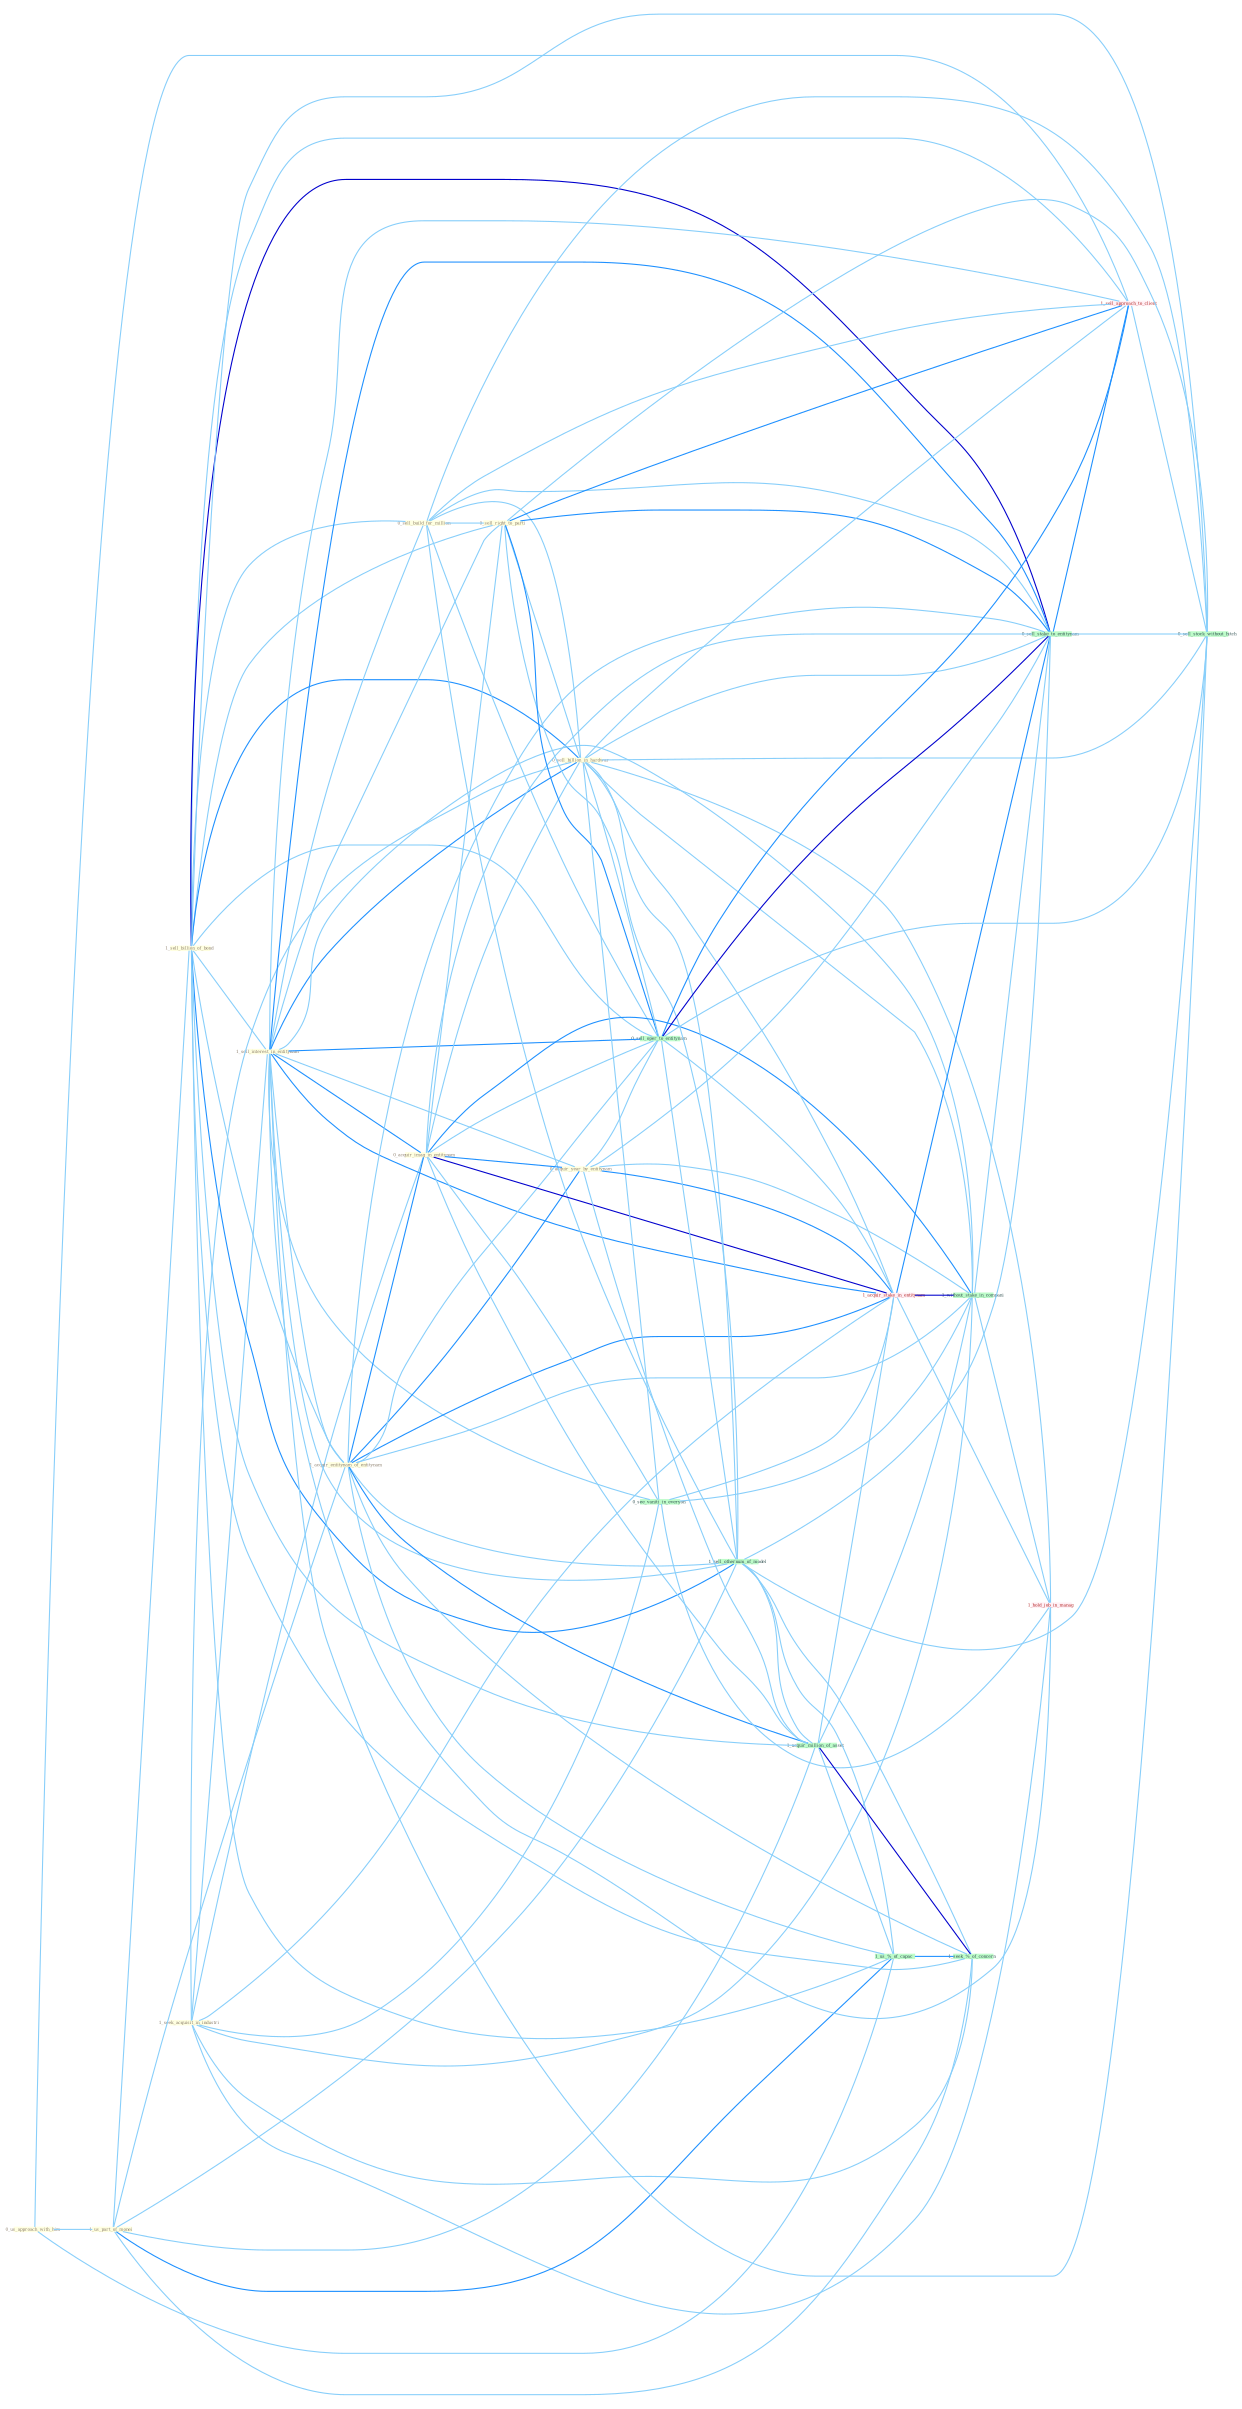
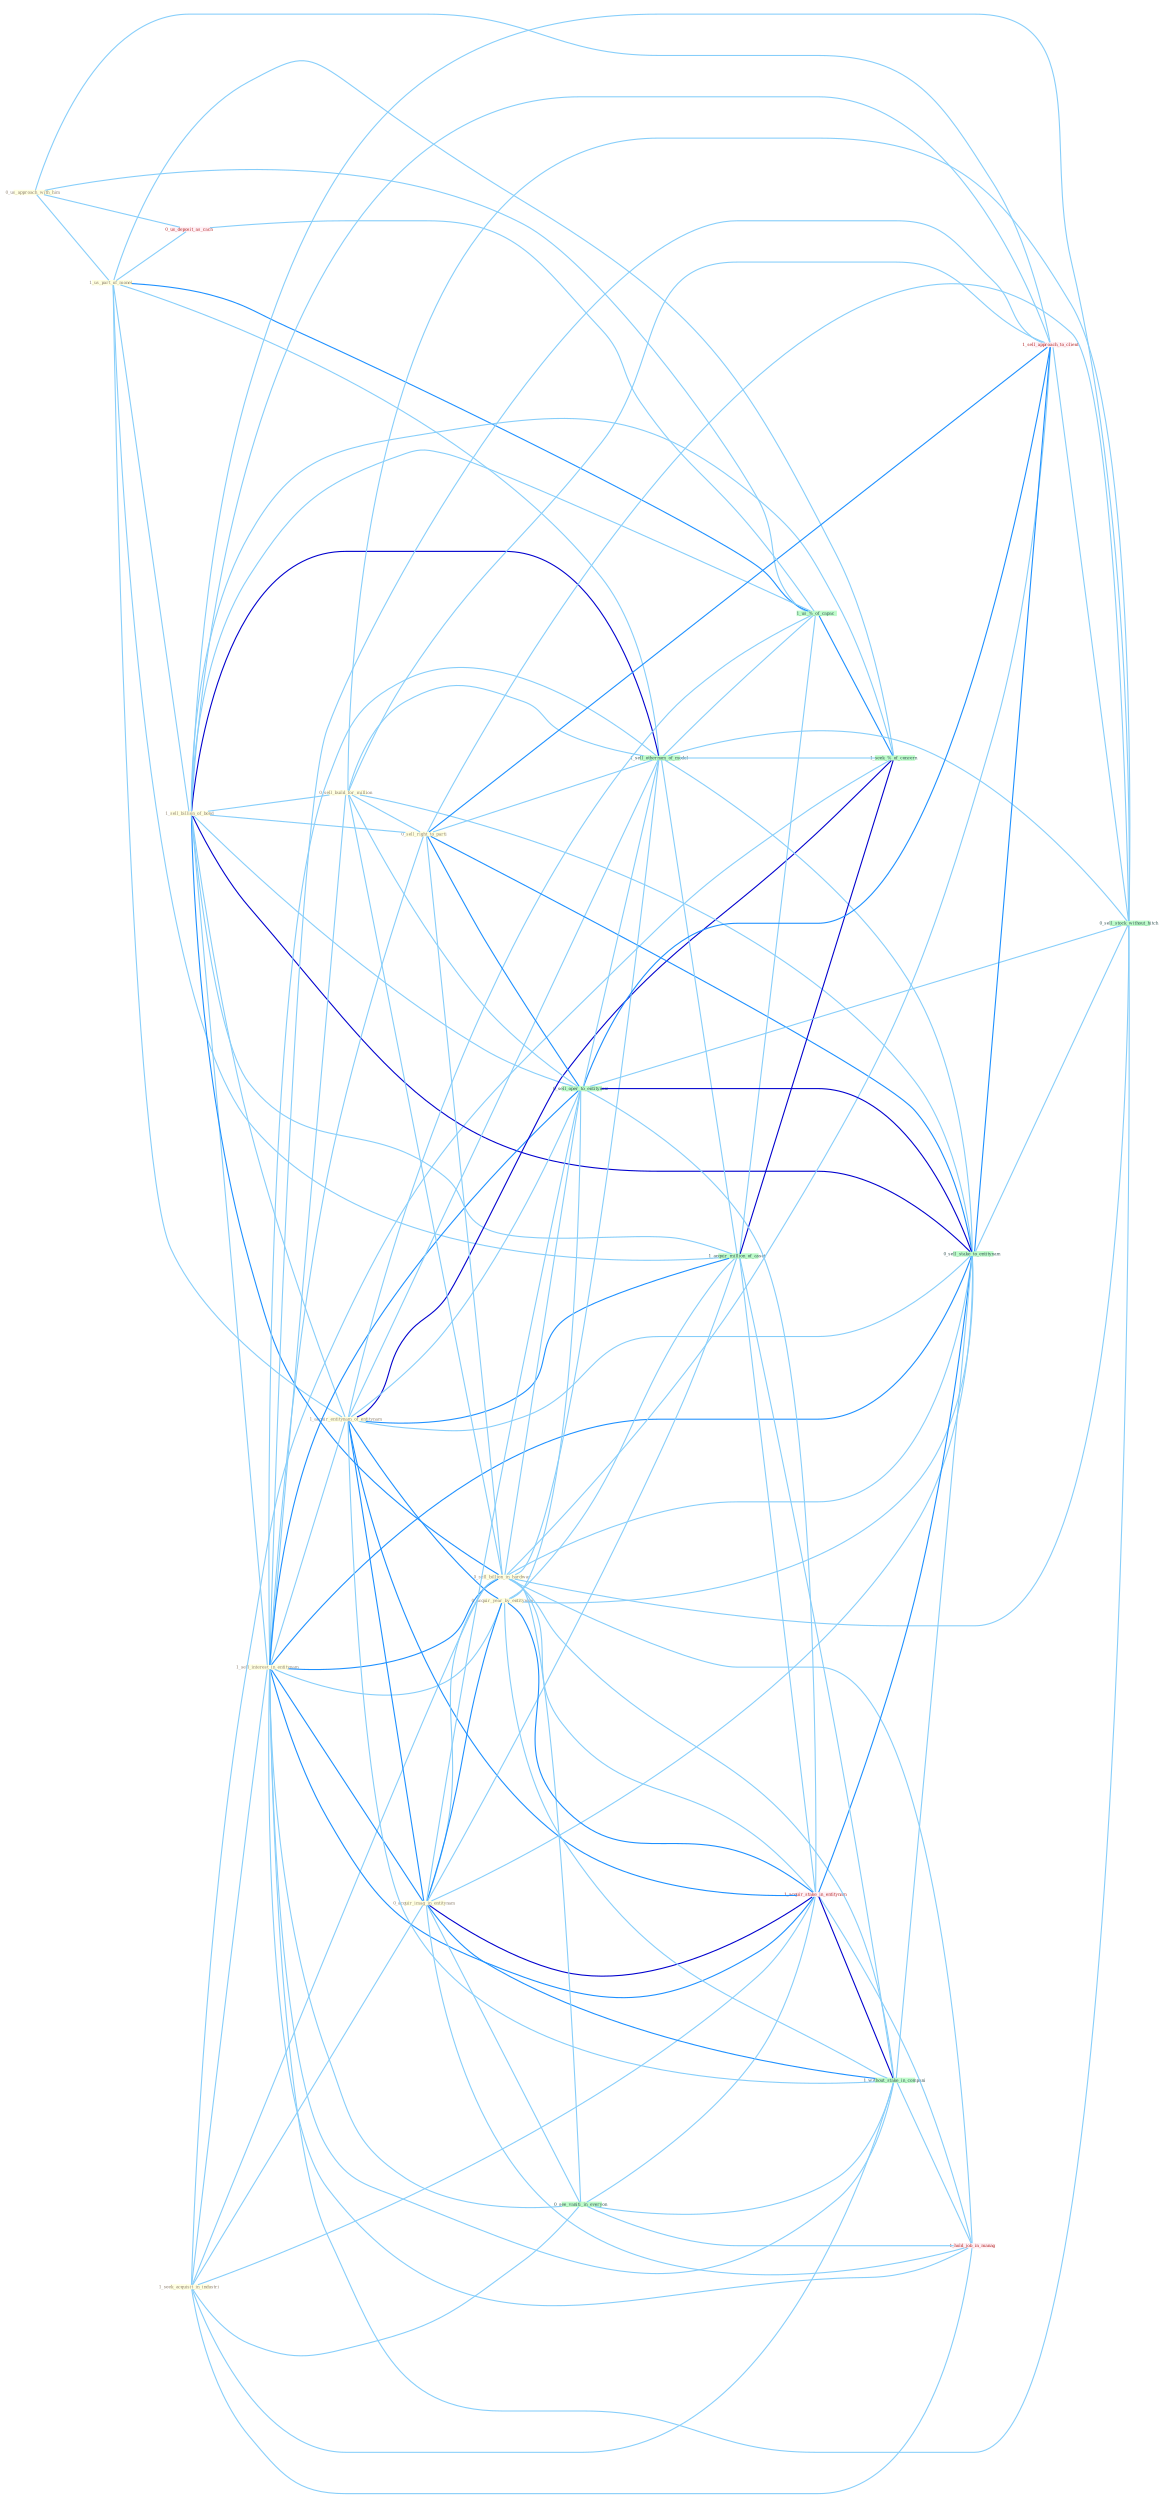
  graph {
    rankdir=LR
    node [color="#ffffe0" fixedsize=true fontcolor="#8b7d6b" fontsize=4 shape=polygon style=filled]
    edge [color="#87cefa" w=1]
    "0_us_approach_with_him " [height=.06 width=.5]
    "1_seek_acquisit_in_industri " [height=.06 width=.5]
    "1_us_part_of_monei " [height=.06 width=.5]
    "1_sell_billion_of_bond " [height=.06 width=.5]
    "1_sell_interest_in_entitynam " [height=.06 width=.5]
    "1_acquir_entitynam_of_entitynam " [height=.06 width=.5]
    "0_sell_build_for_million " [height=.06 width=.5]
    "0_acquir_imag_in_entitynam " [height=.06 width=.5]
    "0_sell_right_to_parti " [height=.06 width=.5]
    "0_sell_billion_in_hardwar " [height=.06 width=.5]
    "0_acquir_year_by_entitynam " [height=.06 width=.5]
+   "0_us_deposit_as_cach " [color="#fff0f5" fontcolor="#b22222" height=.06 width=.5]
    "1_acquir_stake_in_entitynam " [color="#fff0f5" fontcolor="#b22222" height=.06 width=.5]
    "1_sell_approach_to_client " [color="#fff0f5" fontcolor="#b22222" height=.06 width=.5]
    "1_hold_job_in_manag " [color="#fff0f5" fontcolor="#b22222" height=.06 width=.5]
    "1_us_%_of_capac " [color="#BDFCC9" fontcolor="#2f4f4f" height=.06 width=.5]
    "0_see_vaniti_in_everyon " [color="#BDFCC9" fontcolor="#2f4f4f" height=.06 width=.5]
    n18 [color="#BDFCC9" fontcolor="#2f4f4f" height=.06 label="1_without_stake_in_compani" width=.5]
    "1_seek_%_of_concern " [color="#BDFCC9" fontcolor="#2f4f4f" height=.06 width=.5]
    "1_sell_othernum_of_model " [color="#BDFCC9" fontcolor="#2f4f4f" height=.06 width=.5]
    "1_acquir_million_of_asset " [color="#BDFCC9" fontcolor="#2f4f4f" height=.06 width=.5]
    "0_sell_oper_to_entitynam " [color="#BDFCC9" fontcolor="#2f4f4f" height=.06 width=.5]
    "0_sell_stake_to_entitynam " [color="#BDFCC9" fontcolor="#2f4f4f" height=.06 width=.5]
    "0_sell_stock_without_hitch " [color="#BDFCC9" fontcolor="#2f4f4f" height=.06 width=.5]
    subgraph sub_1 {
      "0_us_approach_with_him "
      "1_seek_acquisit_in_industri "
      "1_us_part_of_monei "
      "1_sell_billion_of_bond "
      "1_sell_interest_in_entitynam "
      "1_acquir_entitynam_of_entitynam "
      "0_sell_build_for_million "
      "0_acquir_imag_in_entitynam "
      "0_sell_right_to_parti "
      "0_sell_billion_in_hardwar "
      "0_acquir_year_by_entitynam "
    }
    subgraph sub_2 {
+     "0_us_deposit_as_cach "
      "1_acquir_stake_in_entitynam "
      "1_sell_approach_to_client "
      "1_hold_job_in_manag "
    }
    "0_us_approach_with_him " -- "1_us_part_of_monei "
+   "0_us_approach_with_him " -- "0_us_deposit_as_cach "
    "0_us_approach_with_him " -- "1_sell_approach_to_client "
    "0_us_approach_with_him " -- "1_us_%_of_capac "
    "1_seek_acquisit_in_industri " -- "1_sell_interest_in_entitynam "
    "1_seek_acquisit_in_industri " -- "0_acquir_imag_in_entitynam "
    "1_seek_acquisit_in_industri " -- "0_sell_billion_in_hardwar "
    "1_seek_acquisit_in_industri " -- "1_acquir_stake_in_entitynam "
    "1_seek_acquisit_in_industri " -- "1_hold_job_in_manag "
    "1_seek_acquisit_in_industri " -- "0_see_vaniti_in_everyon "
    "1_seek_acquisit_in_industri " -- n18
    "1_seek_acquisit_in_industri " -- "1_seek_%_of_concern "
    "1_us_part_of_monei " -- "1_sell_billion_of_bond "
    "1_us_part_of_monei " -- "1_acquir_entitynam_of_entitynam "
+   "1_us_part_of_monei " -- "0_us_deposit_as_cach "
    "1_us_part_of_monei " -- "1_us_%_of_capac " [color="#1e90ff" w=2]
    "1_us_part_of_monei " -- "1_seek_%_of_concern "
    "1_us_part_of_monei " -- "1_sell_othernum_of_model "
    "1_us_part_of_monei " -- "1_acquir_million_of_asset "
    "1_sell_billion_of_bond " -- "1_sell_interest_in_entitynam "
    "1_sell_billion_of_bond " -- "1_acquir_entitynam_of_entitynam "
    "1_sell_billion_of_bond " -- "0_sell_build_for_million "
    "1_sell_billion_of_bond " -- "0_sell_right_to_parti "
    "1_sell_billion_of_bond " -- "0_sell_billion_in_hardwar " [color="#1e90ff" w=2]
    "1_sell_billion_of_bond " -- "1_sell_approach_to_client "
    "1_sell_billion_of_bond " -- "1_us_%_of_capac "
    "1_sell_billion_of_bond " -- "1_seek_%_of_concern "
-   "1_sell_billion_of_bond " -- "1_sell_othernum_of_model " [color="#1e90ff" w=2]
+   "1_sell_billion_of_bond " -- "1_sell_othernum_of_model " [color="#0000cd" w=2]
    "1_sell_billion_of_bond " -- "1_acquir_million_of_asset "
    "1_sell_billion_of_bond " -- "0_sell_oper_to_entitynam "
    "1_sell_billion_of_bond " -- "0_sell_stake_to_entitynam " [color="#0000cd"]
    "1_sell_billion_of_bond " -- "0_sell_stock_without_hitch "
    "1_sell_interest_in_entitynam " -- "1_acquir_entitynam_of_entitynam "
    "1_sell_interest_in_entitynam " -- "0_sell_build_for_million "
    "1_sell_interest_in_entitynam " -- "0_acquir_imag_in_entitynam " [color="#1e90ff" w=2]
    "1_sell_interest_in_entitynam " -- "0_sell_right_to_parti "
    "1_sell_interest_in_entitynam " -- "0_sell_billion_in_hardwar " [color="#1e90ff" w=2]
    "1_sell_interest_in_entitynam " -- "0_acquir_year_by_entitynam "
    "1_sell_interest_in_entitynam " -- "1_acquir_stake_in_entitynam " [color="#1e90ff" w=2]
    "1_sell_interest_in_entitynam " -- "1_sell_approach_to_client "
    "1_sell_interest_in_entitynam " -- "1_hold_job_in_manag "
    "1_sell_interest_in_entitynam " -- "0_see_vaniti_in_everyon "
    "1_sell_interest_in_entitynam " -- n18
    "1_sell_interest_in_entitynam " -- "1_sell_othernum_of_model "
    "1_sell_interest_in_entitynam " -- "0_sell_oper_to_entitynam " [color="#1e90ff" w=2]
    "1_sell_interest_in_entitynam " -- "0_sell_stake_to_entitynam " [color="#1e90ff" w=2]
    "1_sell_interest_in_entitynam " -- "0_sell_stock_without_hitch "
    "1_acquir_entitynam_of_entitynam " -- "0_acquir_imag_in_entitynam " [color="#1e90ff" w=2]
    "1_acquir_entitynam_of_entitynam " -- "0_acquir_year_by_entitynam " [color="#1e90ff" w=2]
    "1_acquir_entitynam_of_entitynam " -- "1_acquir_stake_in_entitynam " [color="#1e90ff" w=2]
    "1_acquir_entitynam_of_entitynam " -- "1_us_%_of_capac "
    "1_acquir_entitynam_of_entitynam " -- n18
-   "1_acquir_entitynam_of_entitynam " -- "1_seek_%_of_concern "
+   "1_acquir_entitynam_of_entitynam " -- "1_seek_%_of_concern " [color="#0000cd"]
    "1_acquir_entitynam_of_entitynam " -- "1_sell_othernum_of_model "
    "1_acquir_entitynam_of_entitynam " -- "1_acquir_million_of_asset " [color="#1e90ff" w=2]
    "1_acquir_entitynam_of_entitynam " -- "0_sell_oper_to_entitynam "
    "1_acquir_entitynam_of_entitynam " -- "0_sell_stake_to_entitynam "
    "0_sell_build_for_million " -- "0_sell_right_to_parti "
    "0_sell_build_for_million " -- "0_sell_billion_in_hardwar "
    "0_sell_build_for_million " -- "1_sell_approach_to_client "
    "0_sell_build_for_million " -- "1_sell_othernum_of_model "
    "0_sell_build_for_million " -- "0_sell_oper_to_entitynam "
    "0_sell_build_for_million " -- "0_sell_stake_to_entitynam "
    "0_sell_build_for_million " -- "0_sell_stock_without_hitch "
    "0_acquir_imag_in_entitynam " -- "0_sell_billion_in_hardwar "
    "0_acquir_imag_in_entitynam " -- "0_acquir_year_by_entitynam " [color="#1e90ff" w=2]
    "0_acquir_imag_in_entitynam " -- "1_acquir_stake_in_entitynam " [color="#0000cd" w=3]
-   "0_acquir_imag_in_entitynam " -- "0_sell_right_to_parti "
+   "0_acquir_imag_in_entitynam " -- "1_hold_job_in_manag "
    "0_acquir_imag_in_entitynam " -- "0_see_vaniti_in_everyon "
    "0_acquir_imag_in_entitynam " -- n18 [color="#1e90ff" w=2]
    "0_acquir_imag_in_entitynam " -- "1_acquir_million_of_asset "
    "0_acquir_imag_in_entitynam " -- "0_sell_oper_to_entitynam "
    "0_acquir_imag_in_entitynam " -- "0_sell_stake_to_entitynam "
    "0_sell_right_to_parti " -- "0_sell_billion_in_hardwar "
    "0_sell_right_to_parti " -- "1_sell_approach_to_client " [color="#1e90ff" w=2]
    "0_sell_right_to_parti " -- "1_sell_othernum_of_model "
    "0_sell_right_to_parti " -- "0_sell_oper_to_entitynam " [color="#1e90ff" w=2]
    "0_sell_right_to_parti " -- "0_sell_stake_to_entitynam " [color="#1e90ff" w=2]
    "0_sell_right_to_parti " -- "0_sell_stock_without_hitch "
    "0_sell_billion_in_hardwar " -- "1_acquir_stake_in_entitynam "
    "0_sell_billion_in_hardwar " -- "1_sell_approach_to_client "
    "0_sell_billion_in_hardwar " -- "1_hold_job_in_manag "
    "0_sell_billion_in_hardwar " -- "0_see_vaniti_in_everyon "
    "0_sell_billion_in_hardwar " -- n18
    "0_sell_billion_in_hardwar " -- "1_sell_othernum_of_model "
    "0_sell_billion_in_hardwar " -- "0_sell_oper_to_entitynam "
    "0_sell_billion_in_hardwar " -- "0_sell_stake_to_entitynam "
    "0_sell_billion_in_hardwar " -- "0_sell_stock_without_hitch "
    "0_acquir_year_by_entitynam " -- "1_acquir_stake_in_entitynam " [color="#1e90ff" w=2]
    "0_acquir_year_by_entitynam " -- n18
    "0_acquir_year_by_entitynam " -- "1_acquir_million_of_asset "
    "0_acquir_year_by_entitynam " -- "0_sell_oper_to_entitynam "
    "0_acquir_year_by_entitynam " -- "0_sell_stake_to_entitynam "
+   "0_us_deposit_as_cach " -- "1_us_%_of_capac "
    "1_acquir_stake_in_entitynam " -- "1_hold_job_in_manag "
    "1_acquir_stake_in_entitynam " -- n18 [color="#0000cd" w=3]
    "1_acquir_stake_in_entitynam " -- "0_sell_stake_to_entitynam " [color="#1e90ff" w=2]
    "1_sell_approach_to_client " -- "0_sell_stock_without_hitch "
    "1_us_%_of_capac " -- "1_seek_%_of_concern " [color="#1e90ff" w=2]
    "0_see_vaniti_in_everyon " -- "1_acquir_stake_in_entitynam "
    "0_see_vaniti_in_everyon " -- "1_hold_job_in_manag "
    "0_see_vaniti_in_everyon " -- n18
    n18 -- "1_hold_job_in_manag "
    n18 -- "0_sell_stake_to_entitynam "
    "1_sell_othernum_of_model " -- "1_us_%_of_capac "
    "1_sell_othernum_of_model " -- "1_seek_%_of_concern "
    "1_sell_othernum_of_model " -- "1_acquir_million_of_asset "
    "1_sell_othernum_of_model " -- "0_sell_stake_to_entitynam "
    "1_sell_othernum_of_model " -- "0_sell_stock_without_hitch "
    "1_acquir_million_of_asset " -- "1_acquir_stake_in_entitynam "
    "1_acquir_million_of_asset " -- "1_us_%_of_capac "
    "1_acquir_million_of_asset " -- n18
    "1_acquir_million_of_asset " -- "1_seek_%_of_concern " [color="#0000cd"]
    "0_sell_oper_to_entitynam " -- "1_acquir_stake_in_entitynam "
    "0_sell_oper_to_entitynam " -- "1_sell_approach_to_client " [color="#1e90ff" w=2]
    "0_sell_oper_to_entitynam " -- "1_sell_othernum_of_model "
    "0_sell_oper_to_entitynam " -- "0_sell_stake_to_entitynam " [color="#0000cd" w=3]
    "0_sell_oper_to_entitynam " -- "0_sell_stock_without_hitch "
    "0_sell_stake_to_entitynam " -- "1_sell_approach_to_client " [color="#1e90ff" w=2]
    "0_sell_stake_to_entitynam " -- "0_sell_stock_without_hitch "
  }
